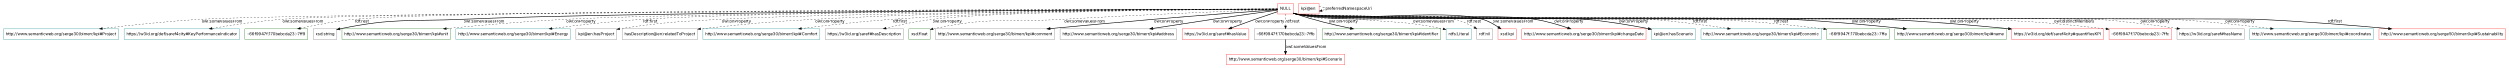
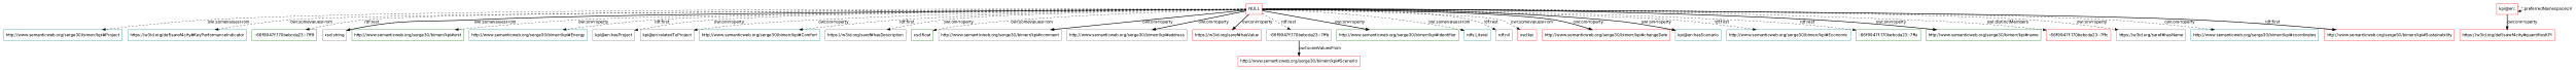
  digraph {
    fontname=Inter
    rankdir=TB
    node [color=red fontname=Inter shape=rectangle]
    edge [fontname=Inter style=dashed]
    "http://www.semanticweb.org/serge30/bimerr/kpi#Project" [color=teal]
    NULL
    "https://w3id.org/def/saref4city#KeyPerformanceIndicator" [color=teal]
    "-66f9947f:170bebcda23:-7ff9" [color=darkgreen]
    "xsd:string" [color=gray40]
    "http://www.semanticweb.org/serge30/bimerr/kpi#unit" [color=darkgreen]
    "http://www.semanticweb.org/serge30/bimerr/kpi#Energy" [color=teal]
    "kpi@en:hasProject" [color=gray40]
-   "kpi@en:relatedToProject" [color=gray40 label="hasDescription@en:relatedToProject"]
+   "kpi@en:relatedToProject" [color=gray40]
    "http://www.semanticweb.org/serge30/bimerr/kpi#Comfort" [color=teal]
    "https://w3id.org/saref#hasDescription" [color=gray40]
    "xsd:float" [color=darkgreen]
    "http://www.semanticweb.org/serge30/bimerr/kpi#comment" [color=gray40]
    "http://www.semanticweb.org/serge30/bimerr/kpi#address" [color=gray40]
    "https://w3id.org/saref#hasValue"
    "-66f9947f:170bebcda23:-7ffb" [color=gray40]
    "http://www.semanticweb.org/serge30/bimerr/kpi#identifier" [color=darkgreen]
    "rdfs:Literal" [color=teal]
    "rdf:nil" [color=gray40]
    n20 [label="xsd:kpi"]
    "http://www.semanticweb.org/serge30/bimerr/kpi#changeDate"
    "kpi@en:hasScenario" [color=teal]
    "http://www.semanticweb.org/serge30/bimerr/kpi#Economic" [color=teal]
    "-66f9947f:170bebcda23:-7ffa" [color=darkgreen]
    "http://www.semanticweb.org/serge30/bimerr/kpi#name" [color=darkgreen]
    "https://w3id.org/def/saref4city#quantifiesKPI"
    "-66f9947f:170bebcda23:-7ffc"
    "https://w3id.org/saref#hasName" [color=gray40]
    "http://www.semanticweb.org/serge30/bimerr/kpi#coordinates" [color=teal]
    n30 [label="http://www.semanticweb.org/serge50/bimerr/kpi#Sustainability"]
    "http://www.semanticweb.org/serge30/bimerr/kpi#Scenario"
    "kpi@en:"
    NULL -> "http://www.semanticweb.org/serge30/bimerr/kpi#Project" [label="owl:someValuesFrom"]
    NULL -> "https://w3id.org/def/saref4city#KeyPerformanceIndicator" [label="owl:someValuesFrom"]
    NULL -> "-66f9947f:170bebcda23:-7ff9" [label="rdf:rest"]
    NULL -> "xsd:string" [label="owl:someValuesFrom" style=bold]
    NULL -> "http://www.semanticweb.org/serge30/bimerr/kpi#unit" [label="owl:onProperty"]
    NULL -> "http://www.semanticweb.org/serge30/bimerr/kpi#Energy" [label="rdf:first"]
    NULL -> "kpi@en:hasProject" [label="owl:onProperty"]
    NULL -> "kpi@en:relatedToProject" [label="owl:onProperty"]
    NULL -> "http://www.semanticweb.org/serge30/bimerr/kpi#Comfort" [label="rdf:first"]
    NULL -> "https://w3id.org/saref#hasDescription" [label="owl:onProperty"]
    NULL -> "xsd:float" [label="owl:someValuesFrom"]
    NULL -> "http://www.semanticweb.org/serge30/bimerr/kpi#comment" [label="owl:onProperty" style=bold]
    NULL -> "http://www.semanticweb.org/serge30/bimerr/kpi#address" [label="owl:onProperty" style=bold]
    NULL -> "https://w3id.org/saref#hasValue" [label="owl:onProperty" style=bold]
    NULL -> "-66f9947f:170bebcda23:-7ffb" [label="rdf:rest"]
    NULL -> "http://www.semanticweb.org/serge30/bimerr/kpi#identifier" [label="owl:onProperty" style=bold]
    NULL -> "rdfs:Literal" [label="owl:someValuesFrom"]
    NULL -> "rdf:nil" [label="rdf:rest"]
-   NULL -> n20 [label="owl:someValuesFrom" style=bold]
+   NULL -> n20 [label="owl:someValuesFrom"]
    NULL -> "http://www.semanticweb.org/serge30/bimerr/kpi#changeDate" [label="owl:onProperty" style=bold]
    NULL -> "kpi@en:hasScenario" [label="owl:onProperty" style=bold]
    NULL -> "http://www.semanticweb.org/serge30/bimerr/kpi#Economic" [label="rdf:first"]
    NULL -> "-66f9947f:170bebcda23:-7ffa" [label="rdf:rest"]
    NULL -> "http://www.semanticweb.org/serge30/bimerr/kpi#name" [label="owl:onProperty" style=bold]
-   NULL -> "https://w3id.org/def/saref4city#quantifiesKPI" [label="owl:onProperty" style=bold]
+   "kpi@en:" -> "https://w3id.org/def/saref4city#quantifiesKPI" [label="owl:onProperty" style=bold]
    NULL -> "-66f9947f:170bebcda23:-7ffc" [label="owl:distinctMembers"]
    NULL -> "https://w3id.org/saref#hasName" [label="owl:onProperty"]
    NULL -> "http://www.semanticweb.org/serge30/bimerr/kpi#coordinates" [label="owl:onProperty"]
    NULL -> n30 [label="rdf:first" style=bold]
    "-66f9947f:170bebcda23:-7ffb" -> "http://www.semanticweb.org/serge30/bimerr/kpi#Scenario" [label="owl:someValuesFrom" style=bold]
    "kpi@en:" -> "kpi@en:" [label=":preferredNamespaceUri"]
  }
